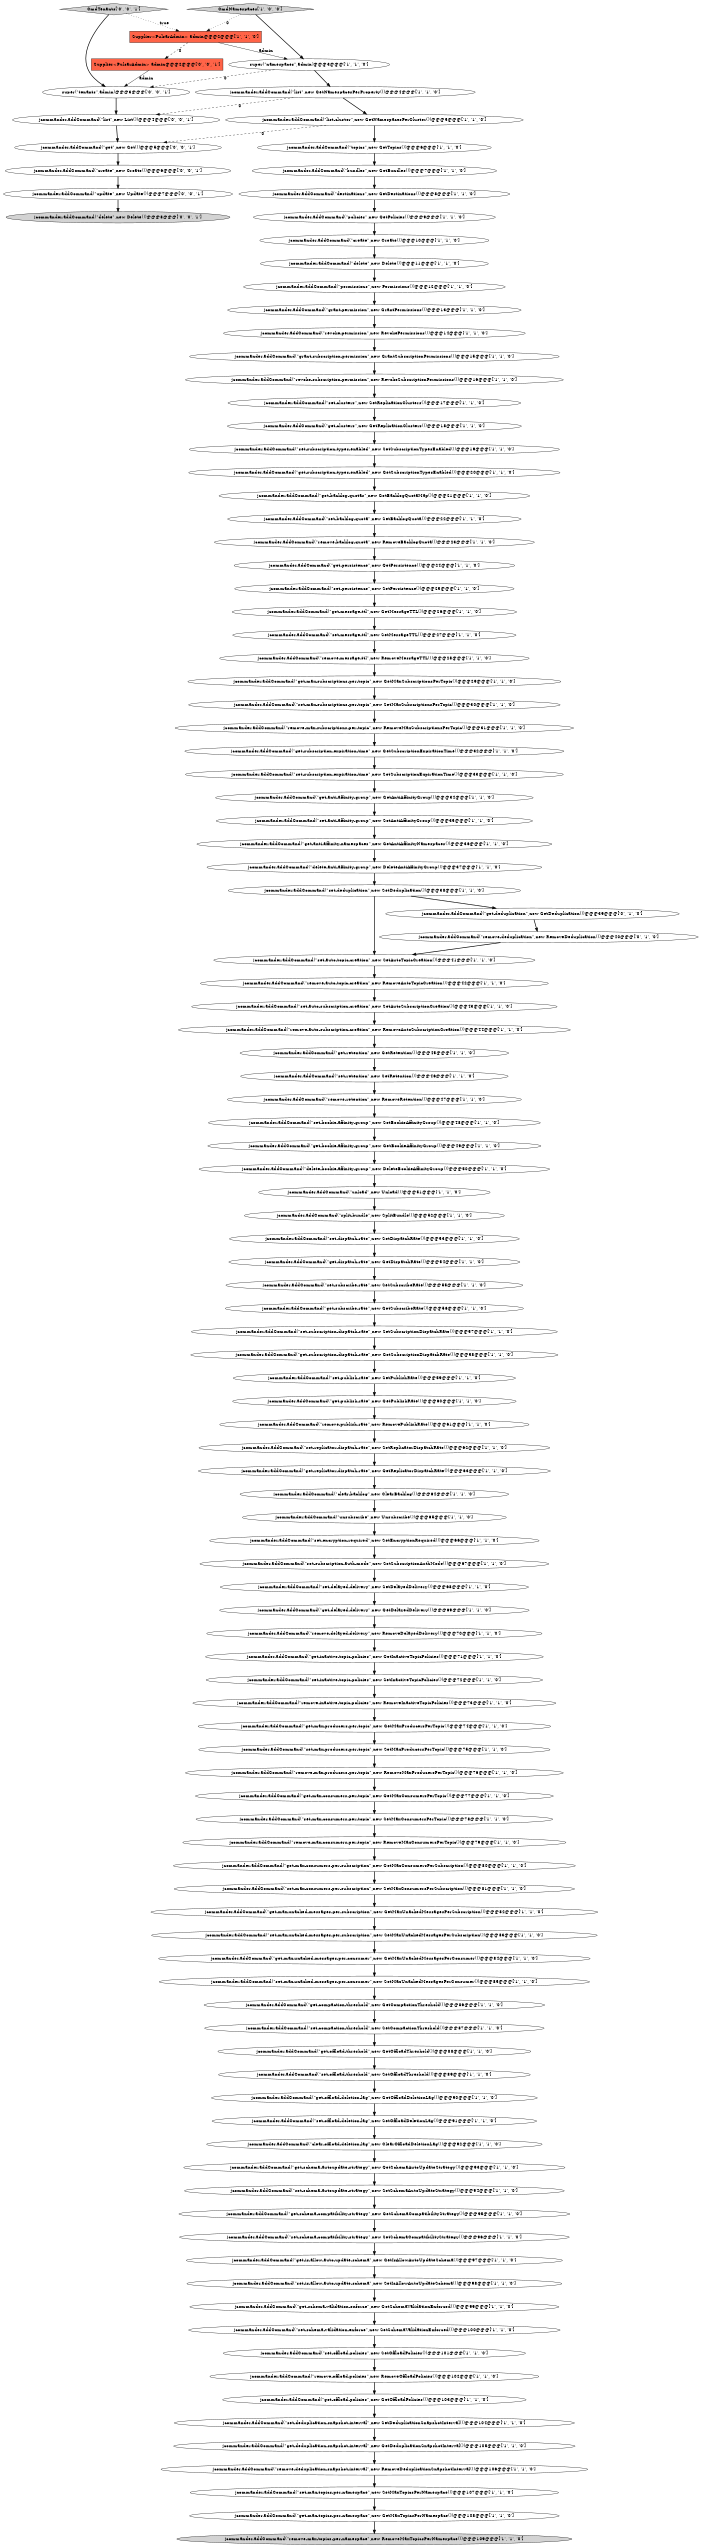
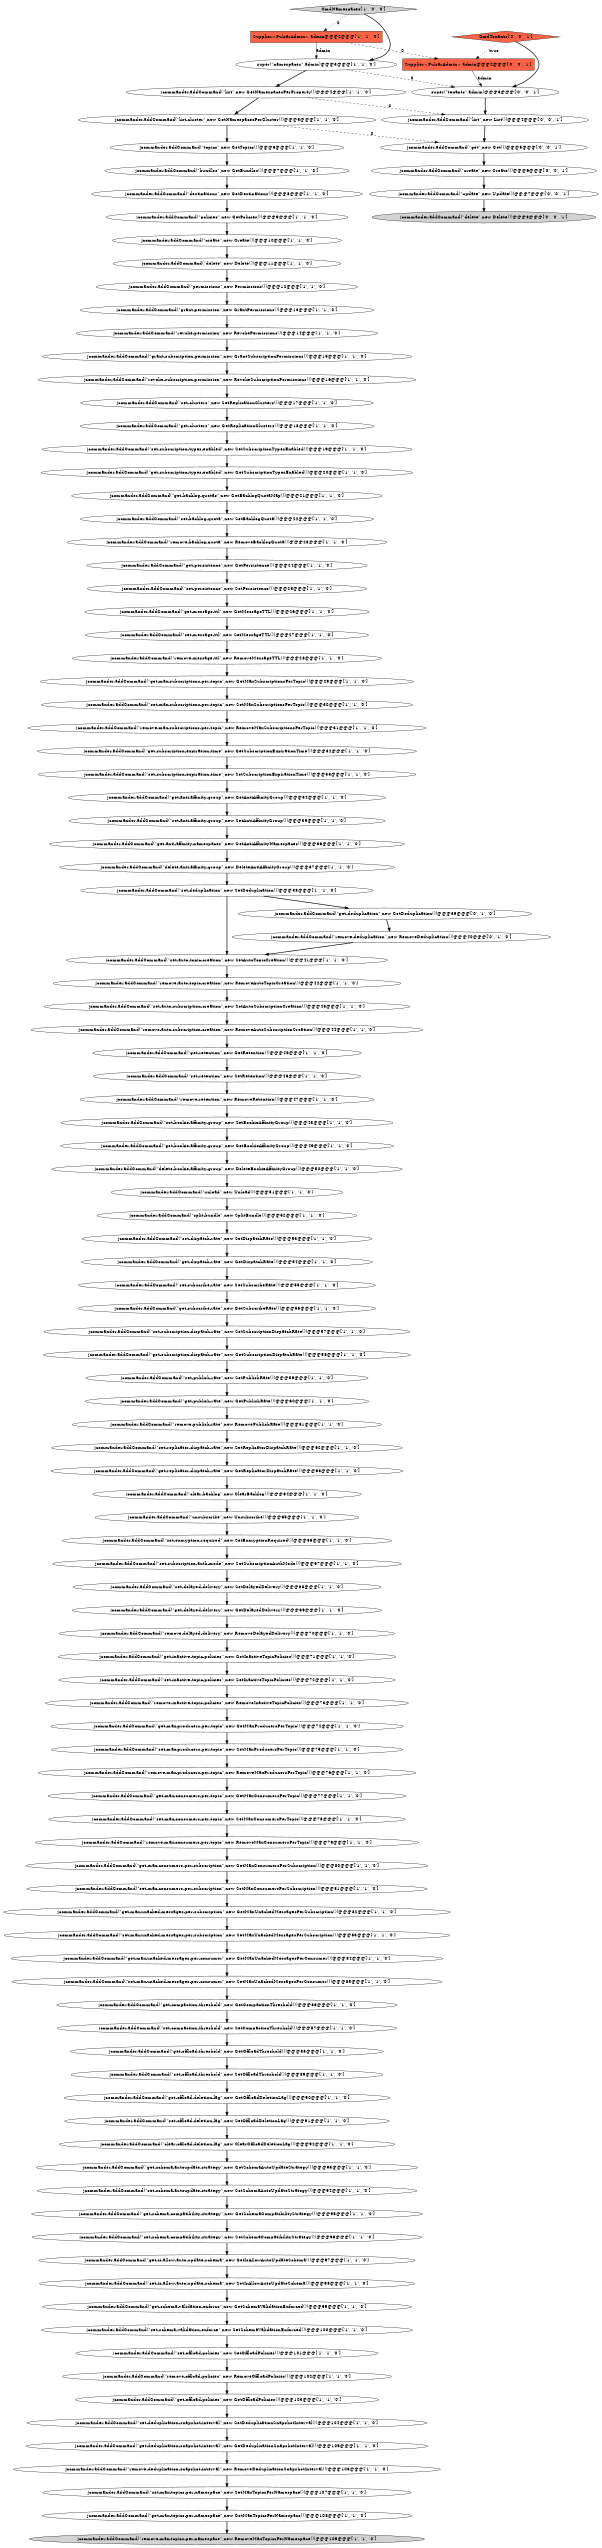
  digraph {
    node [fillcolor=white shape=ellipse style=filled]
    edge [style=bold]
    n1 [label="jcommander.addCommand(\"get-publish-rate\",new GetPublishRate())@@@60@@@['1', '1', '0']"]
    n2 [label="jcommander.addCommand(\"remove-publish-rate\",new RemovePublishRate())@@@61@@@['1', '1', '0']"]
    n3 [label="jcommander.addCommand(\"set-replicator-dispatch-rate\",new SetReplicatorDispatchRate())@@@62@@@['1', '1', '0']"]
    n4 [label="jcommander.addCommand(\"set-offload-threshold\",new SetOffloadThreshold())@@@89@@@['1', '1', '0']"]
    n5 [label="jcommander.addCommand(\"get-offload-deletion-lag\",new GetOffloadDeletionLag())@@@90@@@['1', '1', '0']"]
    n6 [label="jcommander.addCommand(\"set-offload-deletion-lag\",new SetOffloadDeletionLag())@@@91@@@['1', '1', '0']"]
    n7 [label="jcommander.addCommand(\"get-subscription-dispatch-rate\",new GetSubscriptionDispatchRate())@@@58@@@['1', '1', '0']"]
    n8 [label="jcommander.addCommand(\"set-publish-rate\",new SetPublishRate())@@@59@@@['1', '1', '0']"]
    n9 [label="jcommander.addCommand(\"delete-bookie-affinity-group\",new DeleteBookieAffinityGroup())@@@50@@@['1', '1', '0']"]
    n10 [label="jcommander.addCommand(\"unload\",new Unload())@@@51@@@['1', '1', '0']"]
    n11 [label="jcommander.addCommand(\"split-bundle\",new SplitBundle())@@@52@@@['1', '1', '0']"]
    n12 [label="jcommander.addCommand(\"remove-max-producers-per-topic\",new RemoveMaxProducersPerTopic())@@@76@@@['1', '1', '0']"]
    n13 [label="jcommander.addCommand(\"get-max-consumers-per-topic\",new GetMaxConsumersPerTopic())@@@77@@@['1', '1', '0']"]
    n14 [label="jcommander.addCommand(\"set-max-consumers-per-topic\",new SetMaxConsumersPerTopic())@@@78@@@['1', '1', '0']"]
    n15 [label="jcommander.addCommand(\"get-subscribe-rate\",new GetSubscribeRate())@@@56@@@['1', '1', '0']"]
    n16 [label="jcommander.addCommand(\"set-subscription-dispatch-rate\",new SetSubscriptionDispatchRate())@@@57@@@['1', '1', '0']"]
    n17 [label="jcommander.addCommand(\"set-max-unacked-messages-per-subscription\",new SetMaxUnackedMessagesPerSubscription())@@@83@@@['1', '1', '0']"]
    n18 [label="jcommander.addCommand(\"get-max-unacked-messages-per-consumer\",new GetMaxUnackedMessagesPerConsumer())@@@84@@@['1', '1', '0']"]
    n19 [label="jcommander.addCommand(\"set-max-unacked-messages-per-consumer\",new SetMaxUnackedMessagesPerConsumer())@@@85@@@['1', '1', '0']"]
    n20 [label="jcommander.addCommand(\"get-replicator-dispatch-rate\",new GetReplicatorDispatchRate())@@@63@@@['1', '1', '0']"]
    n21 [label="jcommander.addCommand(\"clear-backlog\",new ClearBacklog())@@@64@@@['1', '1', '0']"]
    n22 [fillcolor=lightgray label="jcommander.addCommand(\"delete\",new Delete())@@@8@@@['0', '0', '1']"]
    n23 [label="jcommander.addCommand(\"list-cluster\",new GetNamespacesPerCluster())@@@5@@@['1', '1', '0']"]
    n24 [label="jcommander.addCommand(\"topics\",new GetTopics())@@@6@@@['1', '1', '0']"]
    n25 [label="jcommander.addCommand(\"get\",new Get())@@@5@@@['0', '0', '1']"]
    n26 [label="jcommander.addCommand(\"bundles\",new GetBundles())@@@7@@@['1', '1', '0']"]
    n27 [label="jcommander.addCommand(\"create\",new Create())@@@6@@@['0', '0', '1']"]
    n28 [label="jcommander.addCommand(\"remove-max-consumers-per-topic\",new RemoveMaxConsumersPerTopic())@@@79@@@['1', '1', '0']"]
    n29 [label="jcommander.addCommand(\"set-dispatch-rate\",new SetDispatchRate())@@@53@@@['1', '1', '0']"]
    n30 [label="jcommander.addCommand(\"get-dispatch-rate\",new GetDispatchRate())@@@54@@@['1', '1', '0']"]
    n31 [label="jcommander.addCommand(\"get-retention\",new GetRetention())@@@45@@@['1', '1', '0']"]
    n32 [label="jcommander.addCommand(\"set-retention\",new SetRetention())@@@46@@@['1', '1', '0']"]
    n33 [label="jcommander.addCommand(\"remove-retention\",new RemoveRetention())@@@47@@@['1', '1', '0']"]
    n34 [label="jcommander.addCommand(\"get-anti-affinity-namespaces\",new GetAntiAffinityNamespaces())@@@36@@@['1', '1', '0']"]
    n35 [label="jcommander.addCommand(\"delete-anti-affinity-group\",new DeleteAntiAffinityGroup())@@@37@@@['1', '1', '0']"]
    n36 [label="jcommander.addCommand(\"set-deduplication\",new SetDeduplication())@@@38@@@['1', '1', '0']"]
    n37 [label="jcommander.addCommand(\"revoke-subscription-permission\",new RevokeSubscriptionPermissions())@@@16@@@['1', '1', '0']"]
    n38 [label="jcommander.addCommand(\"set-clusters\",new SetReplicationClusters())@@@17@@@['1', '1', '0']"]
    n39 [label="jcommander.addCommand(\"get-clusters\",new GetReplicationClusters())@@@18@@@['1', '1', '0']"]
    n40 [label="jcommander.addCommand(\"get-backlog-quotas\",new GetBacklogQuotaMap())@@@21@@@['1', '1', '0']"]
    n41 [label="jcommander.addCommand(\"set-backlog-quota\",new SetBacklogQuota())@@@22@@@['1', '1', '0']"]
    n42 [label="jcommander.addCommand(\"remove-backlog-quota\",new RemoveBacklogQuota())@@@23@@@['1', '1', '0']"]
    n43 [label="jcommander.addCommand(\"unsubscribe\",new Unsubscribe())@@@65@@@['1', '1', '0']"]
    n44 [label="jcommander.addCommand(\"set-subscription-expiration-time\",new SetSubscriptionExpirationTime())@@@33@@@['1', '1', '0']"]
    n45 [label="jcommander.addCommand(\"get-anti-affinity-group\",new GetAntiAffinityGroup())@@@34@@@['1', '1', '0']"]
    n46 [label="jcommander.addCommand(\"set-anti-affinity-group\",new SetAntiAffinityGroup())@@@35@@@['1', '1', '0']"]
    n47 [label="jcommander.addCommand(\"update\",new Update())@@@7@@@['0', '0', '1']"]
    n48 [label="jcommander.addCommand(\"get-delayed-delivery\",new GetDelayedDelivery())@@@69@@@['1', '1', '0']"]
    n49 [label="jcommander.addCommand(\"remove-delayed-delivery\",new RemoveDelayedDelivery())@@@70@@@['1', '1', '0']"]
    n50 [label="jcommander.addCommand(\"get-inactive-topic-policies\",new GetInactiveTopicPolicies())@@@71@@@['1', '1', '0']"]
    n51 [label="jcommander.addCommand(\"clear-offload-deletion-lag\",new ClearOffloadDeletionLag())@@@92@@@['1', '1', '0']"]
    n52 [label="jcommander.addCommand(\"destinations\",new GetDestinations())@@@8@@@['1', '1', '0']"]
    n53 [label="jcommander.addCommand(\"policies\",new GetPolicies())@@@9@@@['1', '1', '0']"]
    n54 [label="jcommander.addCommand(\"set-encryption-required\",new SetEncryptionRequired())@@@66@@@['1', '1', '0']"]
    n55 [label="jcommander.addCommand(\"set-subscription-auth-mode\",new SetSubscriptionAuthMode())@@@67@@@['1', '1', '0']"]
    n56 [label="jcommander.addCommand(\"set-delayed-delivery\",new SetDelayedDelivery())@@@68@@@['1', '1', '0']"]
    n57 [label="jcommander.addCommand(\"list\",new List())@@@4@@@['0', '0', '1']"]
    n58 [label="jcommander.addCommand(\"get-deduplication-snapshot-interval\",new GetDeduplicationSnapshotInterval())@@@105@@@['1', '1', '0']"]
    n59 [label="jcommander.addCommand(\"remove-deduplication-snapshot-interval\",new RemoveDeduplicationSnapshotInterval())@@@106@@@['1', '1', '0']"]
    n60 [label="jcommander.addCommand(\"set-max-topics-per-namespace\",new SetMaxTopicsPerNamespace())@@@107@@@['1', '1', '0']"]
    n61 [label="jcommander.addCommand(\"get-message-ttl\",new GetMessageTTL())@@@26@@@['1', '1', '0']"]
    n62 [label="jcommander.addCommand(\"set-message-ttl\",new SetMessageTTL())@@@27@@@['1', '1', '0']"]
    n63 [label="jcommander.addCommand(\"remove-message-ttl\",new RemoveMessageTTL())@@@28@@@['1', '1', '0']"]
    n64 [label="jcommander.addCommand(\"get-persistence\",new GetPersistence())@@@24@@@['1', '1', '0']"]
    n65 [label="jcommander.addCommand(\"get-max-consumers-per-subscription\",new GetMaxConsumersPerSubscription())@@@80@@@['1', '1', '0']"]
    n66 [label="jcommander.addCommand(\"set-max-consumers-per-subscription\",new SetMaxConsumersPerSubscription())@@@81@@@['1', '1', '0']"]
    n67 [label="jcommander.addCommand(\"get-max-unacked-messages-per-subscription\",new GetMaxUnackedMessagesPerSubscription())@@@82@@@['1', '1', '0']"]
    n68 [fillcolor=lightgray label="jcommander.addCommand(\"remove-max-topics-per-namespace\",new RemoveMaxTopicsPerNamespace())@@@109@@@['1', '1', '0']"]
    n69 [label="jcommander.addCommand(\"get-max-subscriptions-per-topic\",new GetMaxSubscriptionsPerTopic())@@@29@@@['1', '1', '0']"]
    n70 [label="jcommander.addCommand(\"set-max-subscriptions-per-topic\",new SetMaxSubscriptionsPerTopic())@@@30@@@['1', '1', '0']"]
    n71 [label="jcommander.addCommand(\"remove-max-subscriptions-per-topic\",new RemoveMaxSubscriptionsPerTopic())@@@31@@@['1', '1', '0']"]
    n72 [label="jcommander.addCommand(\"grant-subscription-permission\",new GrantSubscriptionPermissions())@@@15@@@['1', '1', '0']"]
    n73 [label="jcommander.addCommand(\"set-compaction-threshold\",new SetCompactionThreshold())@@@87@@@['1', '1', '0']"]
    n74 [label="jcommander.addCommand(\"get-offload-threshold\",new GetOffloadThreshold())@@@88@@@['1', '1', '0']"]
    n75 [label="jcommander.addCommand(\"get-max-producers-per-topic\",new GetMaxProducersPerTopic())@@@74@@@['1', '1', '0']"]
    n76 [label="jcommander.addCommand(\"set-max-producers-per-topic\",new SetMaxProducersPerTopic())@@@75@@@['1', '1', '0']"]
    n77 [label="jcommander.addCommand(\"set-deduplication-snapshot-interval\",new SetDeduplicationSnapshotInterval())@@@104@@@['1', '1', '0']"]
    n78 [label="jcommander.addCommand(\"get-subscription-types-enabled\",new GetSubscriptionTypesEnabled())@@@20@@@['1', '1', '0']"]
    n79 [label="jcommander.addCommand(\"set-is-allow-auto-update-schema\",new SetIsAllowAutoUpdateSchema())@@@98@@@['1', '1', '0']"]
    n80 [label="jcommander.addCommand(\"get-schema-validation-enforce\",new GetSchemaValidationEnforced())@@@99@@@['1', '1', '0']"]
    n81 [label="jcommander.addCommand(\"set-schema-validation-enforce\",new SetSchemaValidationEnforced())@@@100@@@['1', '1', '0']"]
    n82 [label="jcommander.addCommand(\"get-is-allow-auto-update-schema\",new GetIsAllowAutoUpdateSchema())@@@97@@@['1', '1', '0']"]
    n83 [label="jcommander.addCommand(\"get-schema-autoupdate-strategy\",new GetSchemaAutoUpdateStrategy())@@@93@@@['1', '1', '0']"]
    n84 [label="jcommander.addCommand(\"set-schema-autoupdate-strategy\",new SetSchemaAutoUpdateStrategy())@@@94@@@['1', '1', '0']"]
    n85 [label="jcommander.addCommand(\"get-schema-compatibility-strategy\",new GetSchemaCompatibilityStrategy())@@@95@@@['1', '1', '0']"]
    n86 [label="jcommander.addCommand(\"set-subscribe-rate\",new SetSubscribeRate())@@@55@@@['1', '1', '0']"]
    n87 [label="jcommander.addCommand(\"remove-deduplication\",new RemoveDeduplication())@@@40@@@['0', '1', '0']"]
    n88 [label="jcommander.addCommand(\"set-auto-topic-creation\",new SetAutoTopicCreation())@@@41@@@['1', '1', '0']"]
    n89 [label="jcommander.addCommand(\"remove-auto-topic-creation\",new RemoveAutoTopicCreation())@@@42@@@['1', '1', '0']"]
    n90 [label="jcommander.addCommand(\"delete\",new Delete())@@@11@@@['1', '1', '0']"]
    n91 [label="jcommander.addCommand(\"permissions\",new Permissions())@@@12@@@['1', '1', '0']"]
    n92 [label="jcommander.addCommand(\"grant-permission\",new GrantPermissions())@@@13@@@['1', '1', '0']"]
    n93 [label="jcommander.addCommand(\"set-offload-policies\",new SetOffloadPolicies())@@@101@@@['1', '1', '0']"]
    n94 [label="jcommander.addCommand(\"remove-offload-policies\",new RemoveOffloadPolicies())@@@102@@@['1', '1', '0']"]
    n95 [label="jcommander.addCommand(\"get-offload-policies\",new GetOffloadPolicies())@@@103@@@['1', '1', '0']"]
-   n96 [fillcolor=lightgray label="CmdTenants['0', '0', '1']" shape=diamond]
+   n96 [fillcolor=tomato label="CmdTenants['0', '0', '1']" shape=diamond]
    n97 [fillcolor=tomato label="Supplier<PulsarAdmin> admin@@@2@@@['0', '0', '1']" shape=box]
    n98 [label="super(\"tenants\",admin)@@@3@@@['0', '0', '1']"]
    n99 [label="jcommander.addCommand(\"set-bookie-affinity-group\",new SetBookieAffinityGroup())@@@48@@@['1', '1', '0']"]
    n100 [label="jcommander.addCommand(\"get-bookie-affinity-group\",new GetBookieAffinityGroup())@@@49@@@['1', '1', '0']"]
    n101 [label="jcommander.addCommand(\"remove-inactive-topic-policies\",new RemoveInactiveTopicPolicies())@@@73@@@['1', '1', '0']"]
    n102 [label="jcommander.addCommand(\"get-max-topics-per-namespace\",new GetMaxTopicsPerNamespace())@@@108@@@['1', '1', '0']"]
    n103 [label="jcommander.addCommand(\"get-deduplication\",new GetDeduplication())@@@39@@@['0', '1', '0']"]
    n104 [label="jcommander.addCommand(\"set-inactive-topic-policies\",new SetInactiveTopicPolicies())@@@72@@@['1', '1', '0']"]
    n105 [label="jcommander.addCommand(\"set-persistence\",new SetPersistence())@@@25@@@['1', '1', '0']"]
    n106 [label="jcommander.addCommand(\"set-schema-compatibility-strategy\",new SetSchemaCompatibilityStrategy())@@@96@@@['1', '1', '0']"]
    n107 [label="jcommander.addCommand(\"set-subscription-types-enabled\",new SetSubscriptionTypesEnabled())@@@19@@@['1', '1', '0']"]
    n108 [label="jcommander.addCommand(\"revoke-permission\",new RevokePermissions())@@@14@@@['1', '1', '0']"]
    n109 [label="jcommander.addCommand(\"get-subscription-expiration-time\",new GetSubscriptionExpirationTime())@@@32@@@['1', '1', '0']"]
    n110 [label="super(\"namespaces\",admin)@@@3@@@['1', '1', '0']"]
    n111 [label="jcommander.addCommand(\"list\",new GetNamespacesPerProperty())@@@4@@@['1', '1', '0']"]
    n112 [label="jcommander.addCommand(\"set-auto-subscription-creation\",new SetAutoSubscriptionCreation())@@@43@@@['1', '1', '0']"]
    n113 [label="jcommander.addCommand(\"get-compaction-threshold\",new GetCompactionThreshold())@@@86@@@['1', '1', '0']"]
    n114 [label="jcommander.addCommand(\"create\",new Create())@@@10@@@['1', '1', '0']"]
    n115 [label="jcommander.addCommand(\"remove-auto-subscription-creation\",new RemoveAutoSubscriptionCreation())@@@44@@@['1', '1', '0']"]
    n116 [fillcolor=tomato label="Supplier<PulsarAdmin> admin@@@2@@@['1', '1', '0']" shape=box]
    n117 [fillcolor=lightgray label="CmdNamespaces['1', '0', '0']" shape=diamond]
    n1 -> n2
    n2 -> n3
    n3 -> n20
    n4 -> n5
    n5 -> n6
    n6 -> n51
    n7 -> n8
    n8 -> n1
    n9 -> n10
    n10 -> n11
    n11 -> n29
    n12 -> n13
    n13 -> n14
    n14 -> n28
    n15 -> n16
    n16 -> n7
    n17 -> n18
    n18 -> n19
    n19 -> n113
    n20 -> n21
    n21 -> n43
    n23 -> n24
    n23 -> n25 [label=0 style=dashed]
    n24 -> n26
    n25 -> n27
    n26 -> n52
    n27 -> n47
    n28 -> n65
    n29 -> n30
    n30 -> n86
    n31 -> n32
    n32 -> n33
    n33 -> n99
    n34 -> n35
    n35 -> n36
    n36 -> n88
    n36 -> n103
    n37 -> n38
    n38 -> n39
    n39 -> n107
    n40 -> n41
    n41 -> n42
    n42 -> n64
    n43 -> n54
    n44 -> n45
    n45 -> n46
    n46 -> n34
    n47 -> n22
    n48 -> n49
    n49 -> n50
    n50 -> n104
    n51 -> n83
    n52 -> n53
    n53 -> n114
    n54 -> n55
    n55 -> n56
    n56 -> n48
    n57 -> n25
    n58 -> n59
    n59 -> n60
    n60 -> n102
    n61 -> n62
    n62 -> n63
    n63 -> n69
    n64 -> n105
    n65 -> n66
    n66 -> n67
    n67 -> n17
    n69 -> n70
    n70 -> n71
    n71 -> n109
    n72 -> n37
    n73 -> n74
    n74 -> n4
    n75 -> n76
    n76 -> n12
    n77 -> n58
    n78 -> n40
    n79 -> n80
    n80 -> n81
    n81 -> n93
    n82 -> n79
    n83 -> n84
    n84 -> n85
    n85 -> n106
    n86 -> n15
    n87 -> n88
    n88 -> n89
    n89 -> n112
    n90 -> n91
    n91 -> n92
    n92 -> n108
    n93 -> n94
    n94 -> n95
    n95 -> n77
-   n96 -> n116 [label=true style=dotted]
+   n96 -> n97 [label=true style=dotted]
    n96 -> n98
    n97 -> n98 [label=admin style=solid]
    n98 -> n57
    n99 -> n100
    n100 -> n9
    n101 -> n75
    n102 -> n68
    n103 -> n87
    n104 -> n101
    n105 -> n61
    n106 -> n82
    n107 -> n78
    n108 -> n72
    n109 -> n44
    n110 -> n98 [label=0 style=dashed]
    n110 -> n111
    n111 -> n23
    n111 -> n57 [label=0 style=dashed]
    n112 -> n115
    n113 -> n73
    n114 -> n90
    n115 -> n31
    n116 -> n97 [label=0 style=dashed]
    n116 -> n110 [label=admin style=solid]
    n117 -> n110
    n117 -> n116 [label=0 style=dotted]
  }
